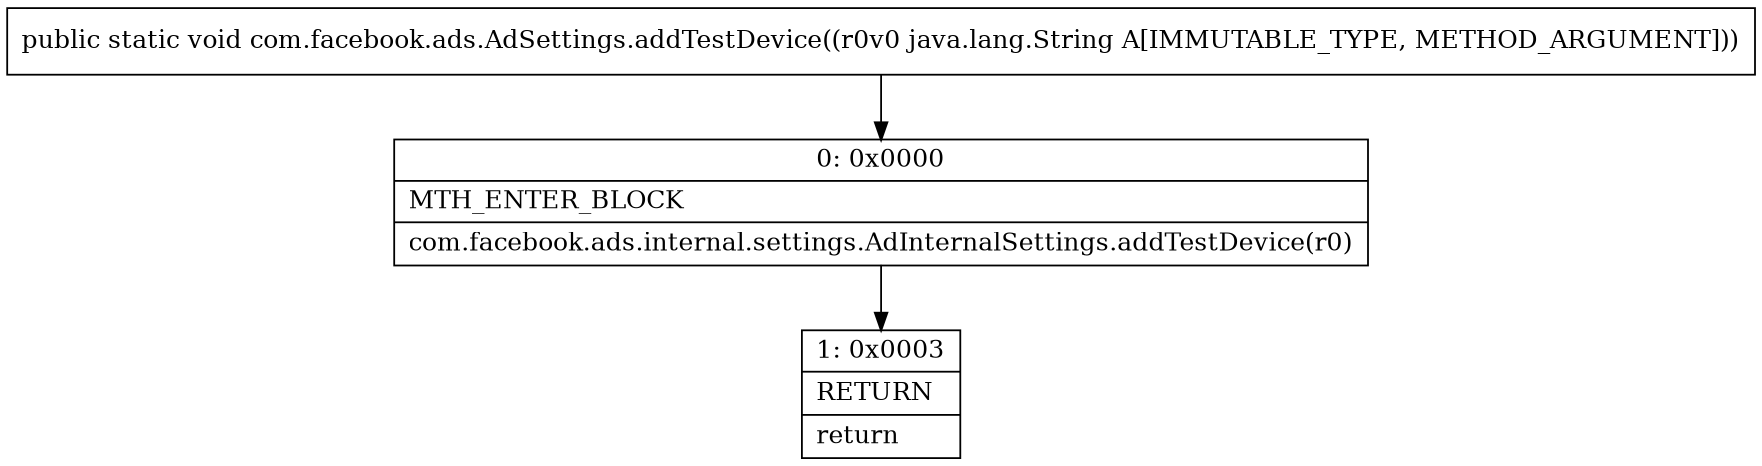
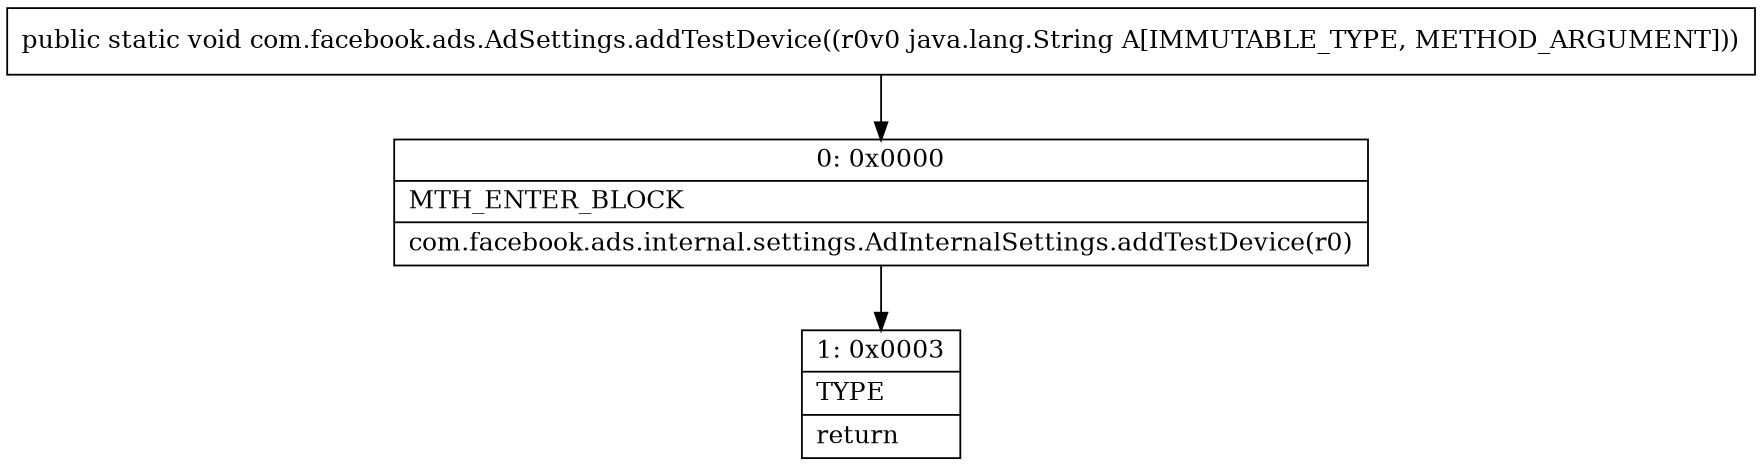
  digraph {
    node [shape=record]
    n1 [label="{0\:\ 0x0000|MTH_ENTER_BLOCK\l|com.facebook.ads.internal.settings.AdInternalSettings.addTestDevice(r0)\l}"]
-   n2 [label="{1\:\ 0x0003|RETURN\l|return\l}"]
+   n2 [label="{1\:\ 0x0003|TYPE\l|return\l}"]
    n3 [label="{public static void com.facebook.ads.AdSettings.addTestDevice((r0v0 java.lang.String A[IMMUTABLE_TYPE, METHOD_ARGUMENT])) }"]
    n1 -> n2
    n3 -> n1
  }
